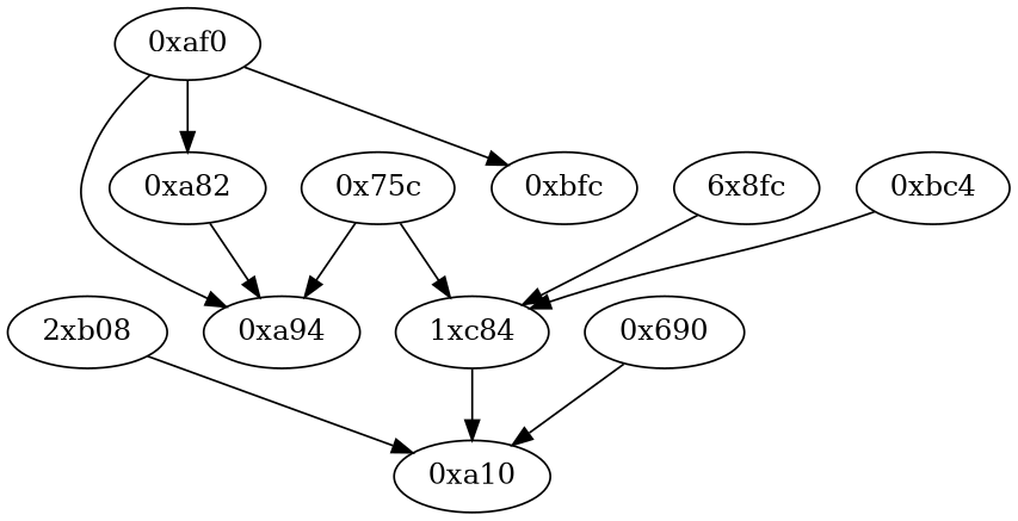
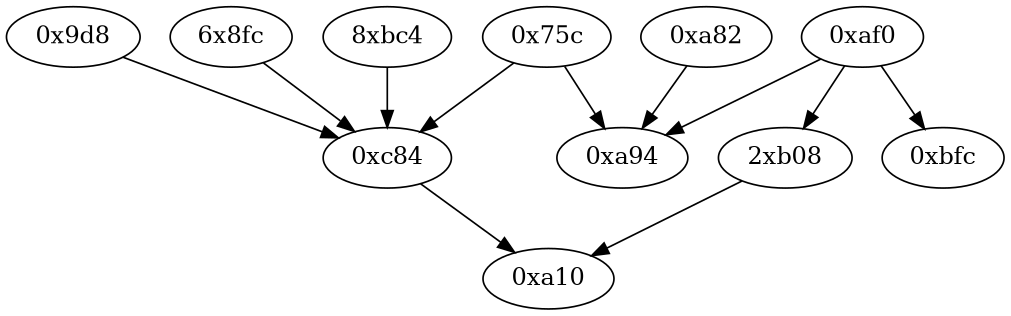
  strict digraph {
    "edge"="{}"
    file="/Users/mark/Documents/deobfus-2019-ccs/ALL-CFG/simple-hash-functions/sdbmhash/1680_recovered.dot"
    "graph"="{u'file': u'/Users/mark/Documents/deobfus-2019-ccs/ALL-CFG/simple-hash-functions/sdbmhash/1680_recovered.dot'}"
    "node"="{u'opcode': u''}"
    node [opcode="[u'ldr', u'cmp', u'mov', u'mov', u'strb', u'mov', u'b']"]
    n1 [label="2xb08" opcode="[u'ldr', u'ldr', u'mvn', u'ldr', u'b']"]
    "0xa10" [opcode="[u'ldr', u'ldr', u'mov', u'bl', u'ldr', u'ldr', u'sub', u'mul', u'ldr', u'eor', u'and', u'mov', u'mov', u'ldr', u'cmp', u'mov', u'mov', u'eor', u'orr', u'ldr', u'eor', u'orr', u'ldr', u'mov', u'mov', u'mov', u'mov', u'mov', u'b']"]
-   "0xc84" [opcode="[u'ldr', u'ldr', u'ldr', u'ldr', u'sub', u'mov', u'sub', u'pop']" label="1xc84"]
+   "0xc84" [opcode="[u'ldr', u'ldr', u'ldr', u'ldr', u'sub', u'mov', u'sub', u'pop']"]
+   "0x9d8"
    "0xa94" [opcode="[u'ldr', u'mov', u'ldr', u'rsb', u'mvn', u'mul', u'mov', u'eor', u'and', u'ldr', u'mov', u'ldr', u'cmp', u'mov', u'teq', u'ldr', u'mov', u'cmp', u'mov', u'mov', u'cmp', u'mov', u'b']"]
    "0x75c" [opcode="[u'ldr', u'ldr', u'ldr', u'sub', u'mul', u'eor', u'and', u'ldr', u'ldr', u'ldr', u'mov', u'mov', u'cmp', u'mov', u'cmp', u'mov', u'mov', u'cmp', u'mov', u'mov', u'teq', u'mov']"]
-   "0x690" [opcode="[u'push', u'add', u'sub', u'ldr', u'str', u'mvn', u'ldr', u'ldr', u'str', u'ldr', u'ldr', u'ldr', u'sub', u'sub', u'add', u'mul', u'ldr', u'mvn', u'orr', u'cmn', u'mov', u'ldr', u'mov', u'strb', u'mov', u'cmp', u'mov', u'strb', u'ldr', u'ldr', u'str', u'ldr', u'ldr', u'ldr', u'str', u'ldr', u'str', u'ldr', u'str', u'ldr', u'str', u'ldr', u'ldr', u'str', u'ldr', u'ldr', u'str', u'ldr', u'add', u'stm', u'b']"]
    "0xaf0" [opcode="[u'ldrb', u'ldr', u'cmp', u'ldr', u'mov', u'b']"]
    n9 [label="0xa82" opcode="[u'ldr', u'bl', u'ldr', u'b']"]
    "0xbfc" [opcode="[u'ldr', u'ldr', u'mvn', u'mov', u'cmp', u'mov', u'mov', u'strb', u'ldr', u'ldr', u'ldr', u'ldr', u'cmp', u'mov', u'rsb', u'mvn', u'mul', u'mvn', u'mov', u'orr', u'ldr', u'ldr', u'cmn', u'mov', u'teq', u'ldr', u'mov', u'cmn', u'mov', u'cmp', u'mov', u'b']"]
    n11 [label="6x8fc" opcode="[u'mov', u'str', u'str', u'str']"]
-   "0xbc4"
+   "0xbc4" [label="8xbc4"]
    n1 -> "0xa10"
    "0xc84" -> "0xa10"
+   "0x9d8" -> "0xc84"
    "0x75c" -> "0xc84"
    "0x75c" -> "0xa94"
-   "0x690" -> "0xa10"
    "0xaf0" -> "0xa94"
-   "0xaf0" -> n9
+   "0xaf0" -> n1
    "0xaf0" -> "0xbfc"
    n9 -> "0xa94"
    n11 -> "0xc84"
    "0xbc4" -> "0xc84"
  }
